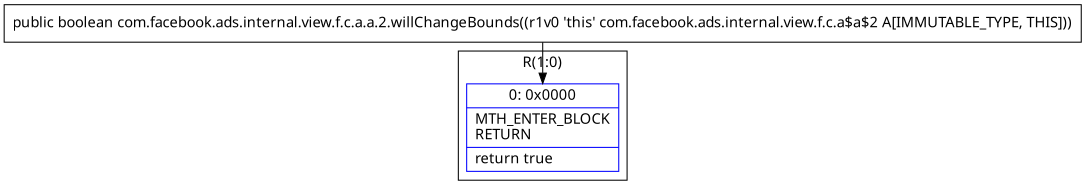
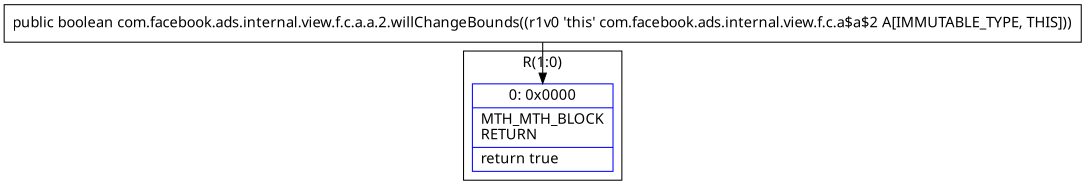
  digraph {
    fontname="Noto Sans"
    node [shape=record fontname="Noto Sans"]
-   n1 [color=blue label="{0\:\ 0x0000|MTH_ENTER_BLOCK\lRETURN\l|return true\l}"]
+   n1 [color=blue label="{0\:\ 0x0000|MTH_MTH_BLOCK\lRETURN\l|return true\l}"]
    n2 [label="{public boolean com.facebook.ads.internal.view.f.c.a.a.2.willChangeBounds((r1v0 'this' com.facebook.ads.internal.view.f.c.a$a$2 A[IMMUTABLE_TYPE, THIS])) }"]
    subgraph cluster_1 {
      label="R(1:0)"
      n1
    }
    n2 -> n1 [fontname="Noto Sans"]
  }
